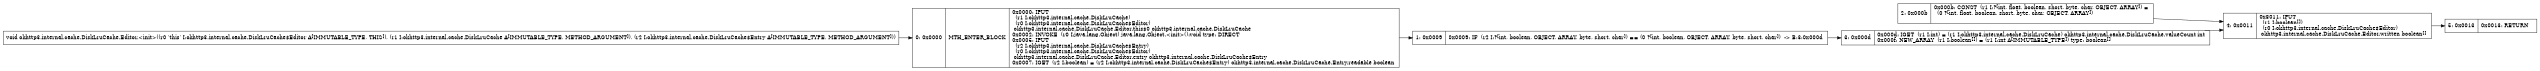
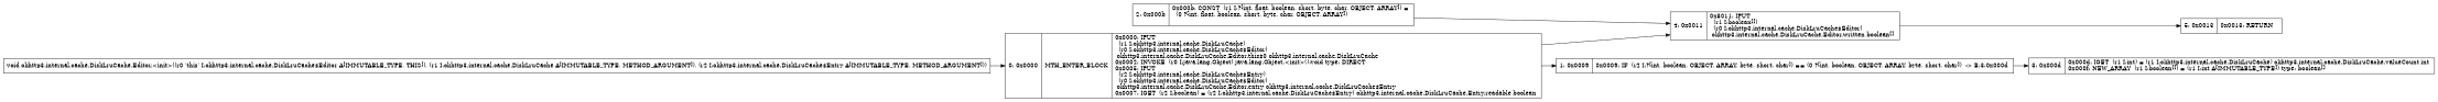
  digraph {
    rankdir=LR
    node [shape=record]
    n1 [label="{0\:\ 0x0000|MTH_ENTER_BLOCK\l|0x0000: IPUT  \l  (r1 I:okhttp3.internal.cache.DiskLruCache)\l  (r0 I:okhttp3.internal.cache.DiskLruCache$Editor)\l okhttp3.internal.cache.DiskLruCache.Editor.this$0 okhttp3.internal.cache.DiskLruCache \l0x0002: INVOKE  (r0 I:java.lang.Object) java.lang.Object.\<init\>():void type: DIRECT \l0x0005: IPUT  \l  (r2 I:okhttp3.internal.cache.DiskLruCache$Entry)\l  (r0 I:okhttp3.internal.cache.DiskLruCache$Editor)\l okhttp3.internal.cache.DiskLruCache.Editor.entry okhttp3.internal.cache.DiskLruCache$Entry \l0x0007: IGET  (r2 I:boolean) = (r2 I:okhttp3.internal.cache.DiskLruCache$Entry) okhttp3.internal.cache.DiskLruCache.Entry.readable boolean \l}"]
    n2 [label="{1\:\ 0x0009|0x0009: IF  (r2 I:?[int, boolean, OBJECT, ARRAY, byte, short, char]) == (0 ?[int, boolean, OBJECT, ARRAY, byte, short, char])  \-\> B:3:0x000d \l}"]
    n3 [label="{3\:\ 0x000d|0x000d: IGET  (r1 I:int) = (r1 I:okhttp3.internal.cache.DiskLruCache) okhttp3.internal.cache.DiskLruCache.valueCount int \l0x000f: NEW_ARRAY  (r1 I:boolean[]) = (r1 I:int A[IMMUTABLE_TYPE]) type: boolean[] \l}"]
    n4 [label="{2\:\ 0x000b|0x000b: CONST  (r1 I:?[int, float, boolean, short, byte, char, OBJECT, ARRAY]) = \l  (0 ?[int, float, boolean, short, byte, char, OBJECT, ARRAY])\l \l}"]
    n5 [label="{4\:\ 0x0011|0x8011: IPUT  \l  (r1 I:boolean[])\l  (r0 I:okhttp3.internal.cache.DiskLruCache$Editor)\l okhttp3.internal.cache.DiskLruCache.Editor.written boolean[] \l}"]
    n6 [label="{5\:\ 0x0013|0x0013: RETURN   \l}"]
    n7 [label="{void okhttp3.internal.cache.DiskLruCache.Editor.\<init\>((r0 'this' I:okhttp3.internal.cache.DiskLruCache$Editor A[IMMUTABLE_TYPE, THIS]), (r1 I:okhttp3.internal.cache.DiskLruCache A[IMMUTABLE_TYPE, METHOD_ARGUMENT]), (r2 I:okhttp3.internal.cache.DiskLruCache$Entry A[IMMUTABLE_TYPE, METHOD_ARGUMENT])) }"]
    n1 -> n2
    n2 -> n3
-   n3 -> n5
+   n1 -> n5
    n4 -> n5
    n5 -> n6
    n7 -> n1
  }
